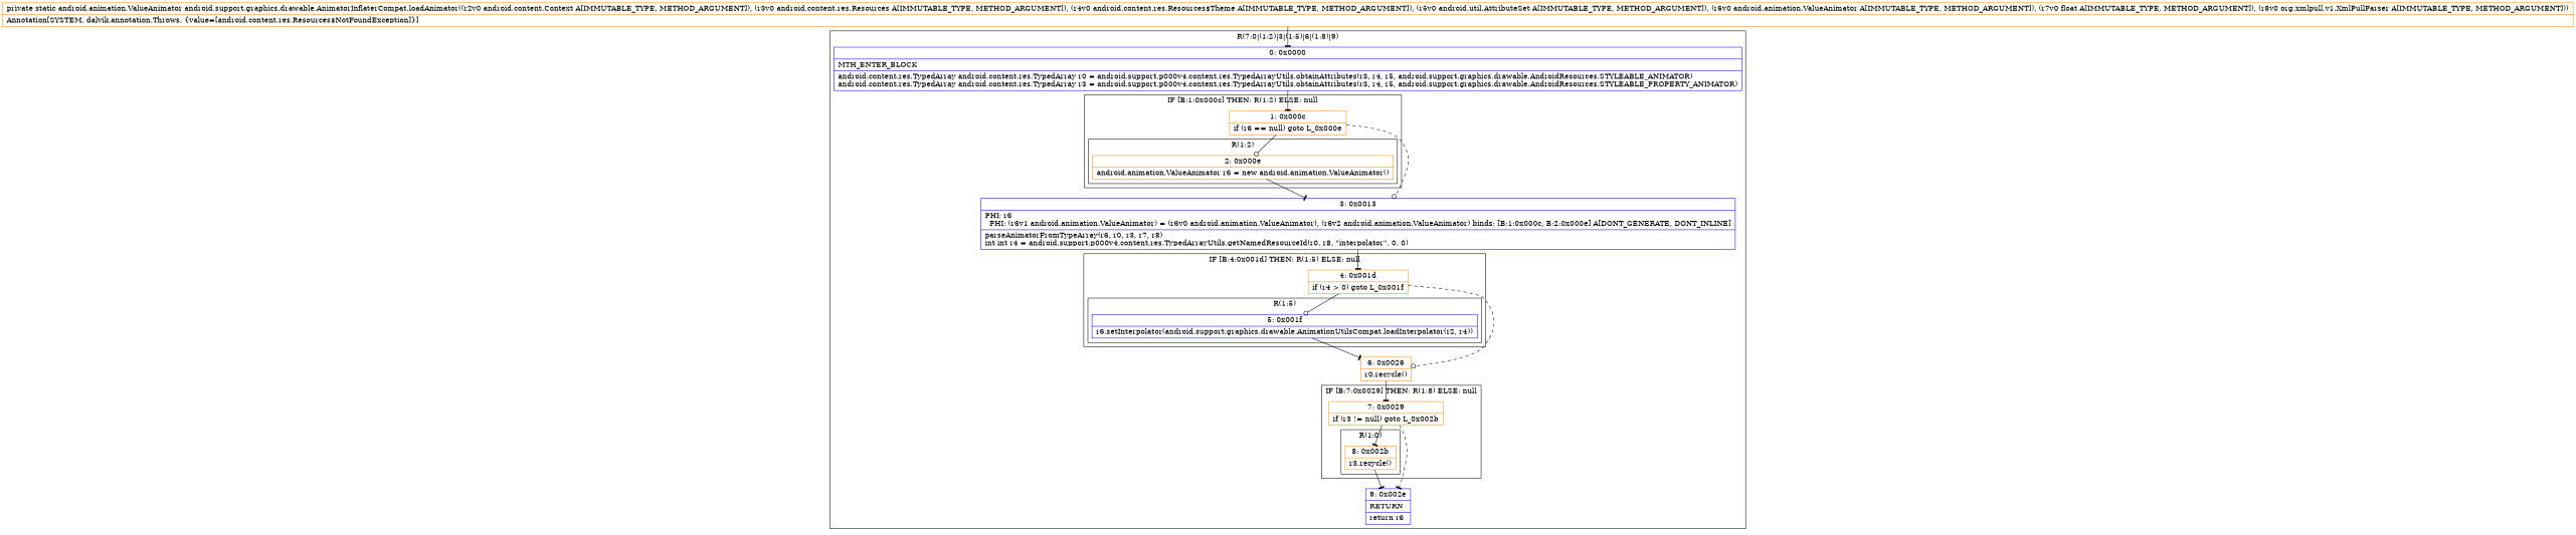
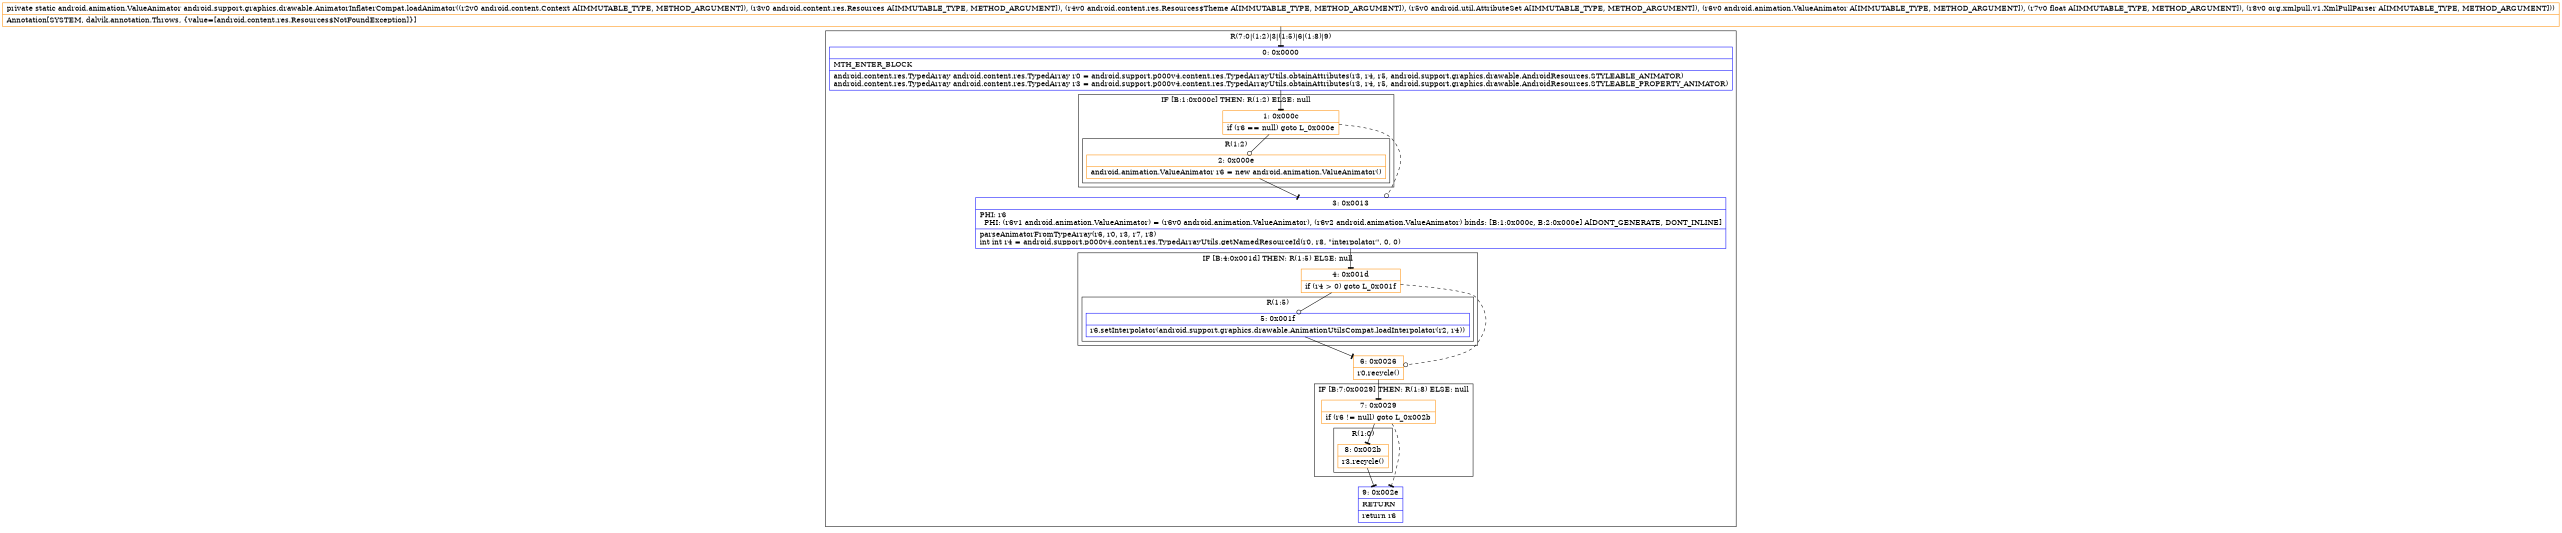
  digraph {
    node [color=darkorange shape=record]
    edge [arrowhead=tee]
    n1 [label="{2\:\ 0x000e|android.animation.ValueAnimator r6 = new android.animation.ValueAnimator()\l}"]
    n2 [label="{1\:\ 0x000c|if (r6 == null) goto L_0x000e\l}"]
    n3 [color=blue label="{5\:\ 0x001f|r6.setInterpolator(android.support.graphics.drawable.AnimationUtilsCompat.loadInterpolator(r2, r4))\l}"]
    n4 [label="{4\:\ 0x001d|if (r4 \> 0) goto L_0x001f\l}"]
    n5 [label="{8\:\ 0x002b|r3.recycle()\l}"]
-   n6 [label="{7\:\ 0x0029|if (r3 != null) goto L_0x002b\l}"]
+   n6 [label="{7\:\ 0x0029|if (r6 != null) goto L_0x002b\l}"]
    n7 [color=blue label="{0\:\ 0x0000|MTH_ENTER_BLOCK\l|android.content.res.TypedArray android.content.res.TypedArray r0 = android.support.p000v4.content.res.TypedArrayUtils.obtainAttributes(r3, r4, r5, android.support.graphics.drawable.AndroidResources.STYLEABLE_ANIMATOR)\landroid.content.res.TypedArray android.content.res.TypedArray r3 = android.support.p000v4.content.res.TypedArrayUtils.obtainAttributes(r3, r4, r5, android.support.graphics.drawable.AndroidResources.STYLEABLE_PROPERTY_ANIMATOR)\l}"]
    n8 [color=blue label="{3\:\ 0x0013|PHI: r6 \l  PHI: (r6v1 android.animation.ValueAnimator) = (r6v0 android.animation.ValueAnimator), (r6v2 android.animation.ValueAnimator) binds: [B:1:0x000c, B:2:0x000e] A[DONT_GENERATE, DONT_INLINE]\l|parseAnimatorFromTypeArray(r6, r0, r3, r7, r8)\lint int r4 = android.support.p000v4.content.res.TypedArrayUtils.getNamedResourceId(r0, r8, \"interpolator\", 0, 0)\l}"]
    n9 [label="{6\:\ 0x0026|r0.recycle()\l}"]
    n10 [color=blue label="{9\:\ 0x002e|RETURN\l|return r6\l}"]
    n11 [label="{private static android.animation.ValueAnimator android.support.graphics.drawable.AnimatorInflaterCompat.loadAnimator((r2v0 android.content.Context A[IMMUTABLE_TYPE, METHOD_ARGUMENT]), (r3v0 android.content.res.Resources A[IMMUTABLE_TYPE, METHOD_ARGUMENT]), (r4v0 android.content.res.Resources$Theme A[IMMUTABLE_TYPE, METHOD_ARGUMENT]), (r5v0 android.util.AttributeSet A[IMMUTABLE_TYPE, METHOD_ARGUMENT]), (r6v0 android.animation.ValueAnimator A[IMMUTABLE_TYPE, METHOD_ARGUMENT]), (r7v0 float A[IMMUTABLE_TYPE, METHOD_ARGUMENT]), (r8v0 org.xmlpull.v1.XmlPullParser A[IMMUTABLE_TYPE, METHOD_ARGUMENT]))  | Annotation[SYSTEM, dalvik.annotation.Throws, \{value=[android.content.res.Resources$NotFoundException]\}]\l}"]
    subgraph cluster_1 {
      label="R(7:0|(1:2)|3|(1:5)|6|(1:8)|9)"
      n7
      n8
      n9
      n10
      subgraph cluster_2 {
        label="IF [B:1:0x000c] THEN: R(1:2) ELSE: null"
        n2
        subgraph cluster_3 {
          label="R(1:2)"
          n1
        }
      }
      subgraph cluster_4 {
        label="IF [B:4:0x001d] THEN: R(1:5) ELSE: null"
        n4
        subgraph cluster_5 {
          label="R(1:5)"
          n3
        }
      }
      subgraph cluster_6 {
        label="IF [B:7:0x0029] THEN: R(1:8) ELSE: null"
        n6
        subgraph cluster_7 {
          label="R(1:0)"
          n5
        }
      }
    }
    n1 -> n8
    n2 -> n1 [arrowhead=odot]
    n2 -> n8 [arrowhead=odot style=dashed]
    n3 -> n9
    n4 -> n3 [arrowhead=odot]
    n4 -> n9 [arrowhead=odot style=dashed]
    n5 -> n10
    n6 -> n5
    n6 -> n10 [style=dashed]
    n7 -> n2
    n8 -> n4
    n9 -> n6
    n11 -> n7
  }
